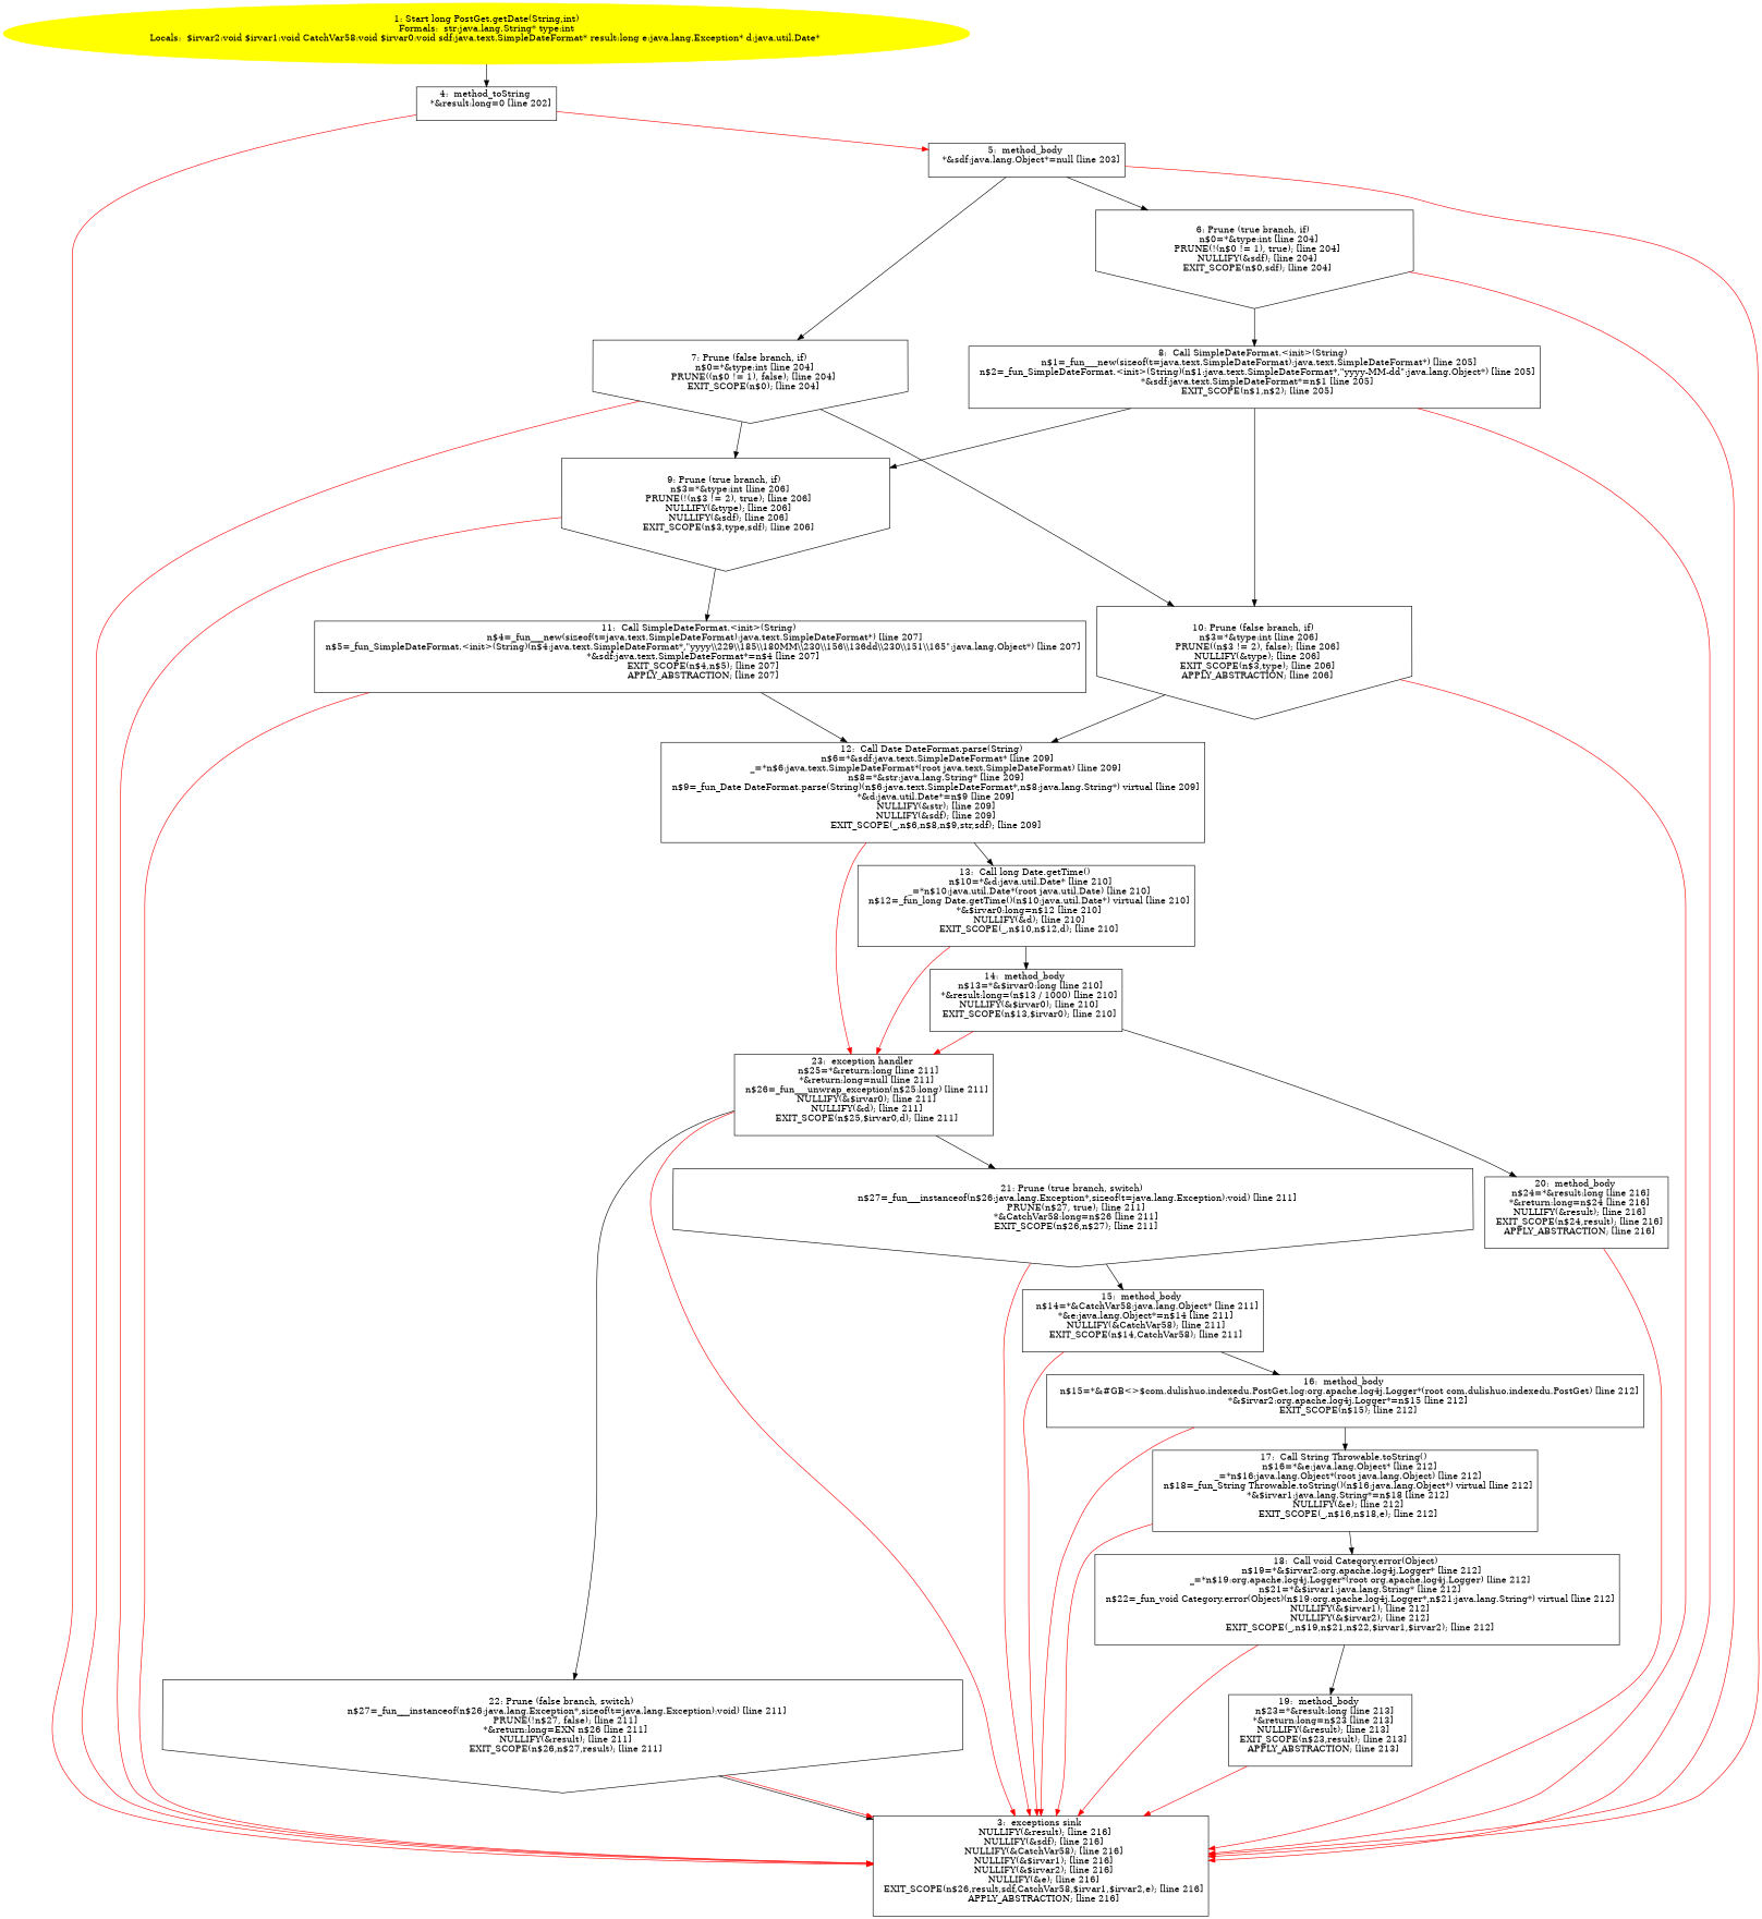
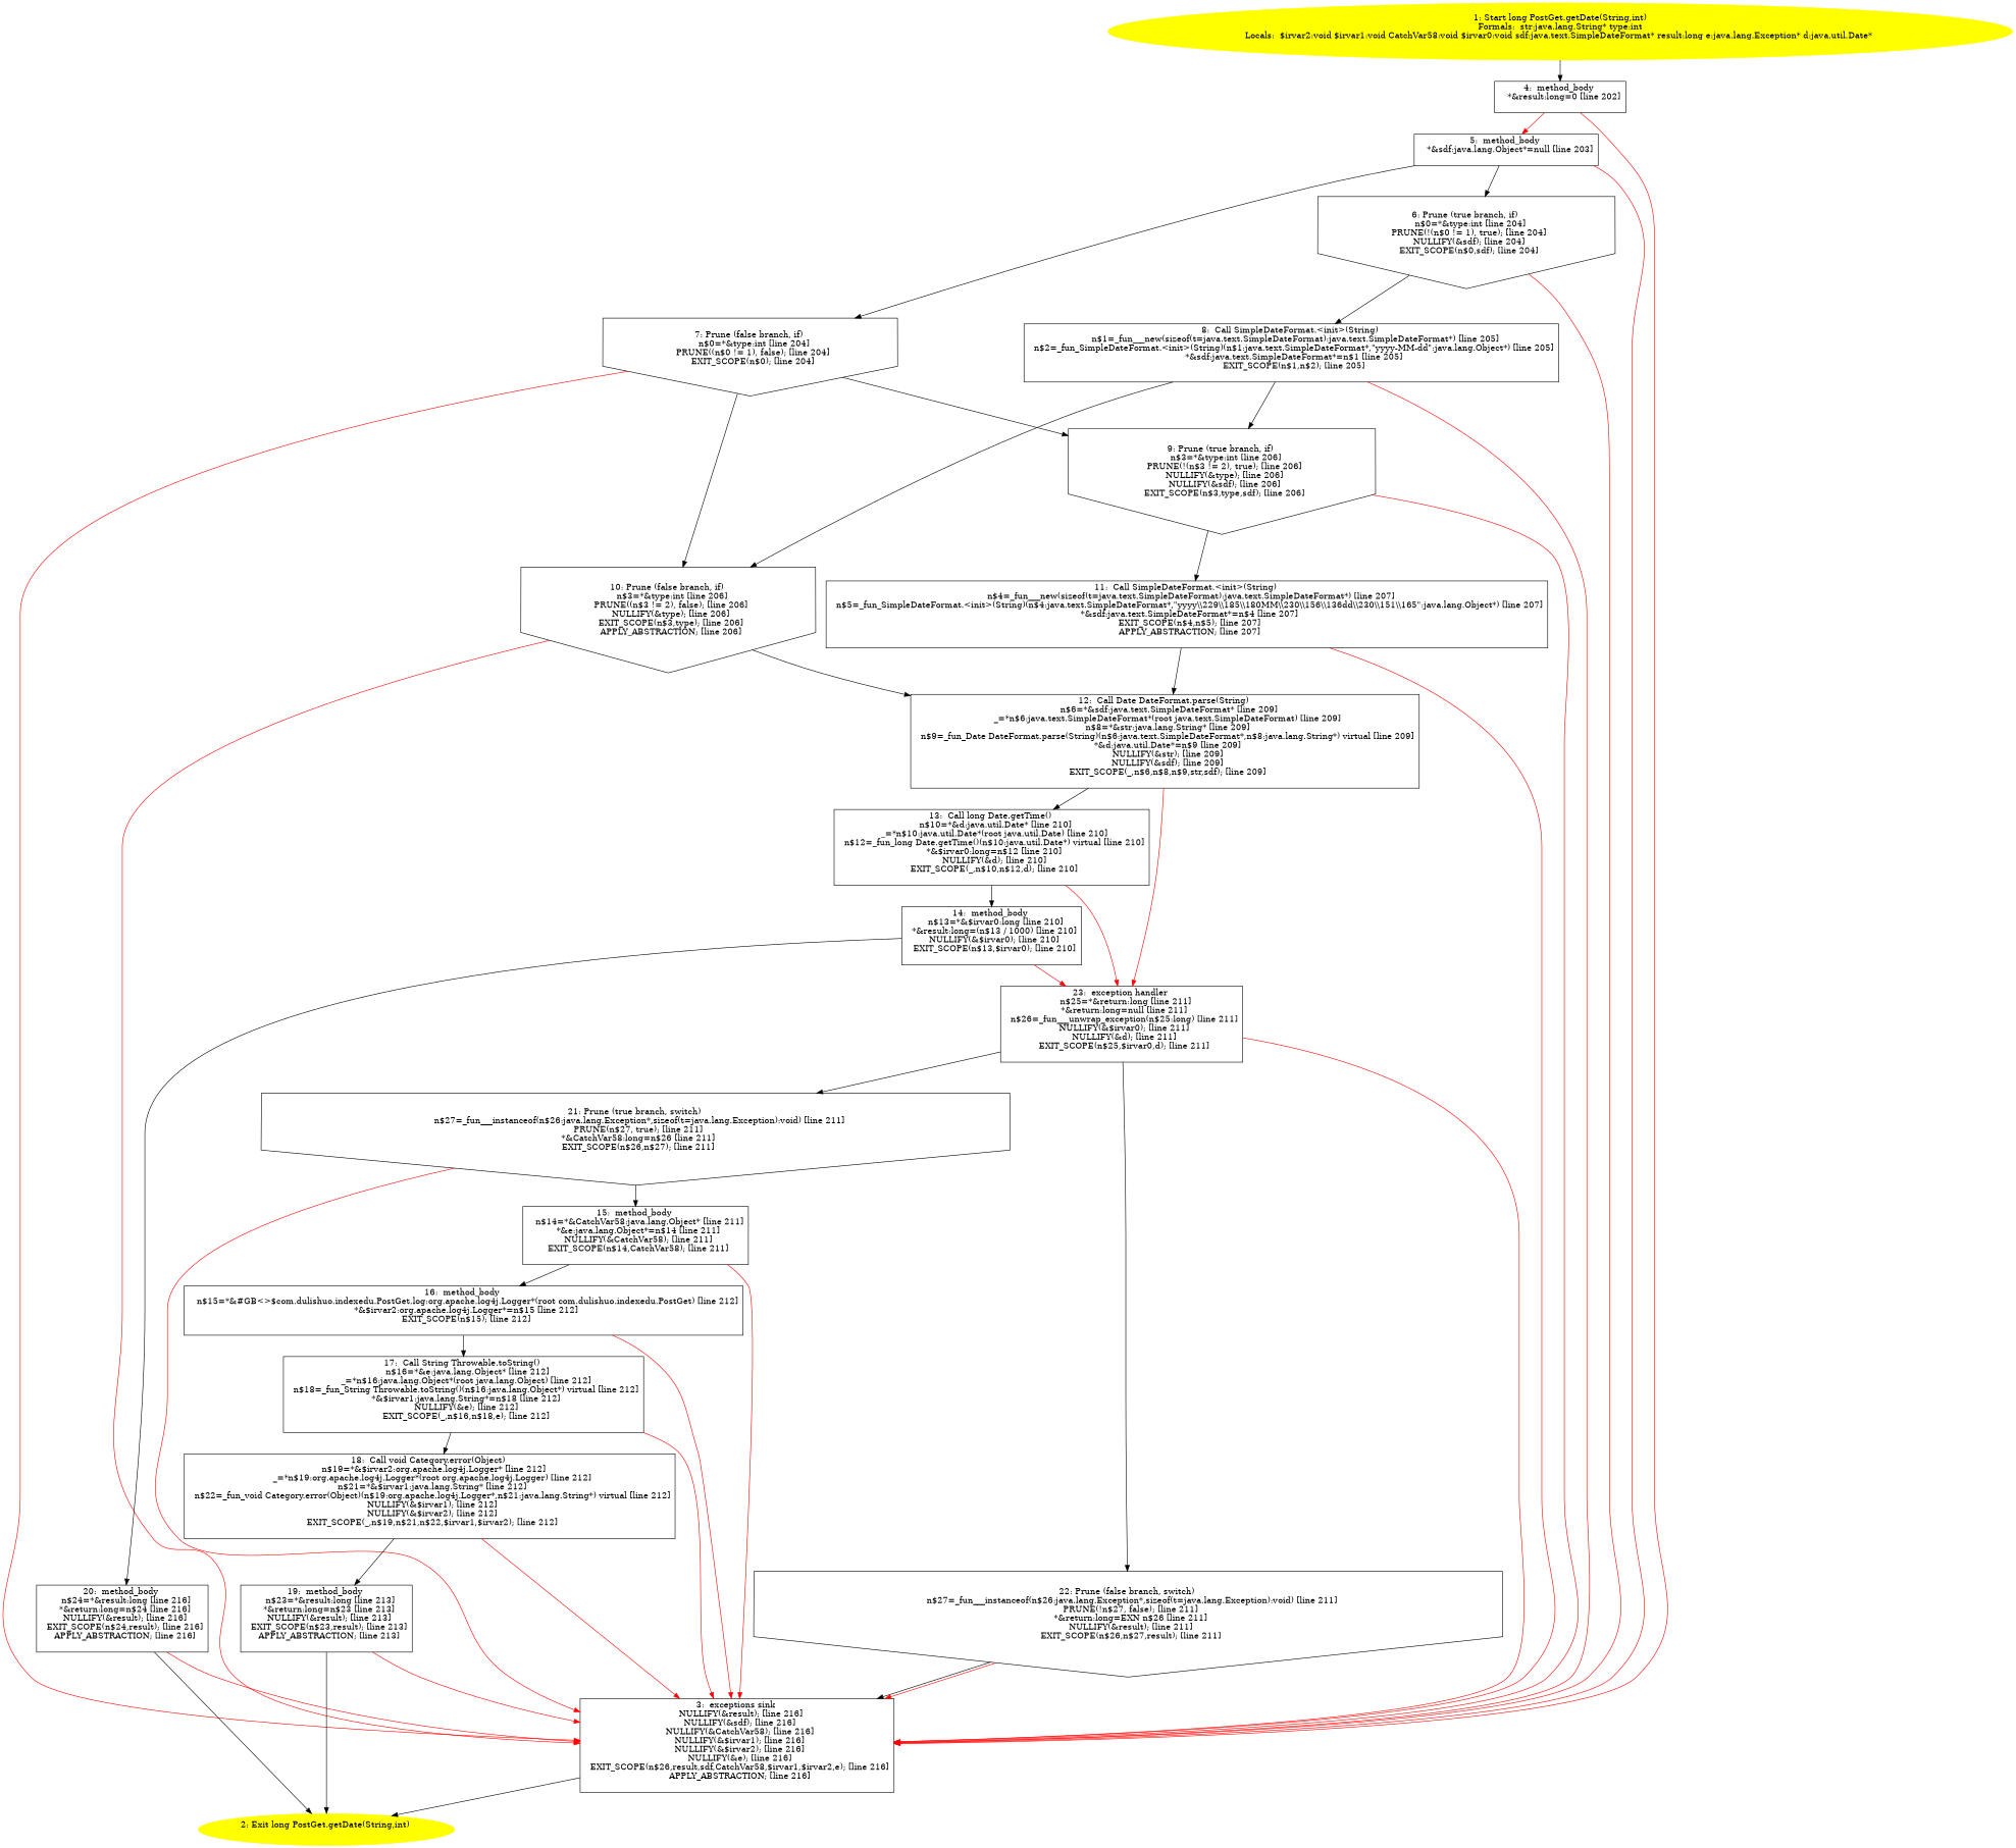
  digraph {
    node [shape=box]
    n1 [color=yellow label="1: Start long PostGet.getDate(String,int)\nFormals:  str:java.lang.String* type:int\nLocals:  $irvar2:void $irvar1:void CatchVar58:void $irvar0:void sdf:java.text.SimpleDateFormat* result:long e:java.lang.Exception* d:java.util.Date* \n  " style=filled shape=""]
-   n2 [label="4:  method_toString \n   *&result:long=0 [line 202]\n "]
+   n2 [label="4:  method_body \n   *&result:long=0 [line 202]\n "]
    n3 [label="3:  exceptions sink \n   NULLIFY(&result); [line 216]\n  NULLIFY(&sdf); [line 216]\n  NULLIFY(&CatchVar58); [line 216]\n  NULLIFY(&$irvar1); [line 216]\n  NULLIFY(&$irvar2); [line 216]\n  NULLIFY(&e); [line 216]\n  EXIT_SCOPE(n$26,result,sdf,CatchVar58,$irvar1,$irvar2,e); [line 216]\n  APPLY_ABSTRACTION; [line 216]\n "]
    n4 [label="5:  method_body \n   *&sdf:java.lang.Object*=null [line 203]\n "]
+   n5 [color=yellow label="2: Exit long PostGet.getDate(String,int) \n  " style=filled shape=""]
    n6 [label="6: Prune (true branch, if) \n   n$0=*&type:int [line 204]\n  PRUNE(!(n$0 != 1), true); [line 204]\n  NULLIFY(&sdf); [line 204]\n  EXIT_SCOPE(n$0,sdf); [line 204]\n " shape=invhouse]
    n7 [label="7: Prune (false branch, if) \n   n$0=*&type:int [line 204]\n  PRUNE((n$0 != 1), false); [line 204]\n  EXIT_SCOPE(n$0); [line 204]\n " shape=invhouse]
    n8 [label="8:  Call SimpleDateFormat.<init>(String) \n   n$1=_fun___new(sizeof(t=java.text.SimpleDateFormat):java.text.SimpleDateFormat*) [line 205]\n  n$2=_fun_SimpleDateFormat.<init>(String)(n$1:java.text.SimpleDateFormat*,\"yyyy-MM-dd\":java.lang.Object*) [line 205]\n  *&sdf:java.text.SimpleDateFormat*=n$1 [line 205]\n  EXIT_SCOPE(n$1,n$2); [line 205]\n "]
    n9 [label="9: Prune (true branch, if) \n   n$3=*&type:int [line 206]\n  PRUNE(!(n$3 != 2), true); [line 206]\n  NULLIFY(&type); [line 206]\n  NULLIFY(&sdf); [line 206]\n  EXIT_SCOPE(n$3,type,sdf); [line 206]\n " shape=invhouse]
    n10 [label="10: Prune (false branch, if) \n   n$3=*&type:int [line 206]\n  PRUNE((n$3 != 2), false); [line 206]\n  NULLIFY(&type); [line 206]\n  EXIT_SCOPE(n$3,type); [line 206]\n  APPLY_ABSTRACTION; [line 206]\n " shape=invhouse]
    n11 [label="11:  Call SimpleDateFormat.<init>(String) \n   n$4=_fun___new(sizeof(t=java.text.SimpleDateFormat):java.text.SimpleDateFormat*) [line 207]\n  n$5=_fun_SimpleDateFormat.<init>(String)(n$4:java.text.SimpleDateFormat*,\"yyyy\\\\229\\\\185\\\\180MM\\\\230\\\\156\\\\136dd\\\\230\\\\151\\\\165\":java.lang.Object*) [line 207]\n  *&sdf:java.text.SimpleDateFormat*=n$4 [line 207]\n  EXIT_SCOPE(n$4,n$5); [line 207]\n  APPLY_ABSTRACTION; [line 207]\n "]
    n12 [label="12:  Call Date DateFormat.parse(String) \n   n$6=*&sdf:java.text.SimpleDateFormat* [line 209]\n  _=*n$6:java.text.SimpleDateFormat*(root java.text.SimpleDateFormat) [line 209]\n  n$8=*&str:java.lang.String* [line 209]\n  n$9=_fun_Date DateFormat.parse(String)(n$6:java.text.SimpleDateFormat*,n$8:java.lang.String*) virtual [line 209]\n  *&d:java.util.Date*=n$9 [line 209]\n  NULLIFY(&str); [line 209]\n  NULLIFY(&sdf); [line 209]\n  EXIT_SCOPE(_,n$6,n$8,n$9,str,sdf); [line 209]\n "]
    n13 [label="13:  Call long Date.getTime() \n   n$10=*&d:java.util.Date* [line 210]\n  _=*n$10:java.util.Date*(root java.util.Date) [line 210]\n  n$12=_fun_long Date.getTime()(n$10:java.util.Date*) virtual [line 210]\n  *&$irvar0:long=n$12 [line 210]\n  NULLIFY(&d); [line 210]\n  EXIT_SCOPE(_,n$10,n$12,d); [line 210]\n "]
    n14 [label="23:  exception handler \n   n$25=*&return:long [line 211]\n  *&return:long=null [line 211]\n  n$26=_fun___unwrap_exception(n$25:long) [line 211]\n  NULLIFY(&$irvar0); [line 211]\n  NULLIFY(&d); [line 211]\n  EXIT_SCOPE(n$25,$irvar0,d); [line 211]\n "]
    n15 [label="14:  method_body \n   n$13=*&$irvar0:long [line 210]\n  *&result:long=(n$13 / 1000) [line 210]\n  NULLIFY(&$irvar0); [line 210]\n  EXIT_SCOPE(n$13,$irvar0); [line 210]\n "]
    n16 [label="21: Prune (true branch, switch) \n   n$27=_fun___instanceof(n$26:java.lang.Exception*,sizeof(t=java.lang.Exception):void) [line 211]\n  PRUNE(n$27, true); [line 211]\n  *&CatchVar58:long=n$26 [line 211]\n  EXIT_SCOPE(n$26,n$27); [line 211]\n " shape=invhouse]
    n17 [label="22: Prune (false branch, switch) \n   n$27=_fun___instanceof(n$26:java.lang.Exception*,sizeof(t=java.lang.Exception):void) [line 211]\n  PRUNE(!n$27, false); [line 211]\n  *&return:long=EXN n$26 [line 211]\n  NULLIFY(&result); [line 211]\n  EXIT_SCOPE(n$26,n$27,result); [line 211]\n " shape=invhouse]
    n18 [label="20:  method_body \n   n$24=*&result:long [line 216]\n  *&return:long=n$24 [line 216]\n  NULLIFY(&result); [line 216]\n  EXIT_SCOPE(n$24,result); [line 216]\n  APPLY_ABSTRACTION; [line 216]\n "]
    n19 [label="15:  method_body \n   n$14=*&CatchVar58:java.lang.Object* [line 211]\n  *&e:java.lang.Object*=n$14 [line 211]\n  NULLIFY(&CatchVar58); [line 211]\n  EXIT_SCOPE(n$14,CatchVar58); [line 211]\n "]
    n20 [label="16:  method_body \n   n$15=*&#GB<>$com.dulishuo.indexedu.PostGet.log:org.apache.log4j.Logger*(root com.dulishuo.indexedu.PostGet) [line 212]\n  *&$irvar2:org.apache.log4j.Logger*=n$15 [line 212]\n  EXIT_SCOPE(n$15); [line 212]\n "]
    n21 [label="17:  Call String Throwable.toString() \n   n$16=*&e:java.lang.Object* [line 212]\n  _=*n$16:java.lang.Object*(root java.lang.Object) [line 212]\n  n$18=_fun_String Throwable.toString()(n$16:java.lang.Object*) virtual [line 212]\n  *&$irvar1:java.lang.String*=n$18 [line 212]\n  NULLIFY(&e); [line 212]\n  EXIT_SCOPE(_,n$16,n$18,e); [line 212]\n "]
    n22 [label="18:  Call void Category.error(Object) \n   n$19=*&$irvar2:org.apache.log4j.Logger* [line 212]\n  _=*n$19:org.apache.log4j.Logger*(root org.apache.log4j.Logger) [line 212]\n  n$21=*&$irvar1:java.lang.String* [line 212]\n  n$22=_fun_void Category.error(Object)(n$19:org.apache.log4j.Logger*,n$21:java.lang.String*) virtual [line 212]\n  NULLIFY(&$irvar1); [line 212]\n  NULLIFY(&$irvar2); [line 212]\n  EXIT_SCOPE(_,n$19,n$21,n$22,$irvar1,$irvar2); [line 212]\n "]
    n23 [label="19:  method_body \n   n$23=*&result:long [line 213]\n  *&return:long=n$23 [line 213]\n  NULLIFY(&result); [line 213]\n  EXIT_SCOPE(n$23,result); [line 213]\n  APPLY_ABSTRACTION; [line 213]\n "]
    n1 -> n2
    n2 -> n3 [color=red]
    n2 -> n4 [color=red]
+   n3 -> n5
    n4 -> n3 [color=red]
    n4 -> n6
    n4 -> n7
    n6 -> n3 [color=red]
    n6 -> n8
    n7 -> n3 [color=red]
    n7 -> n9
    n7 -> n10
    n8 -> n3 [color=red]
    n8 -> n9
    n8 -> n10
    n9 -> n3 [color=red]
    n9 -> n11
    n10 -> n3 [color=red]
    n10 -> n12
    n11 -> n3 [color=red]
    n11 -> n12
    n12 -> n13
    n12 -> n14 [color=red]
    n13 -> n14 [color=red]
    n13 -> n15
    n14 -> n3 [color=red]
    n14 -> n16
    n14 -> n17
    n15 -> n14 [color=red]
    n15 -> n18
    n16 -> n3 [color=red]
    n16 -> n19
    n17 -> n3
    n17 -> n3 [color=red]
    n18 -> n3 [color=red]
+   n18 -> n5
    n19 -> n3 [color=red]
    n19 -> n20
    n20 -> n3 [color=red]
    n20 -> n21
    n21 -> n3 [color=red]
    n21 -> n22
    n22 -> n3 [color=red]
    n22 -> n23
    n23 -> n3 [color=red]
+   n23 -> n5
  }
